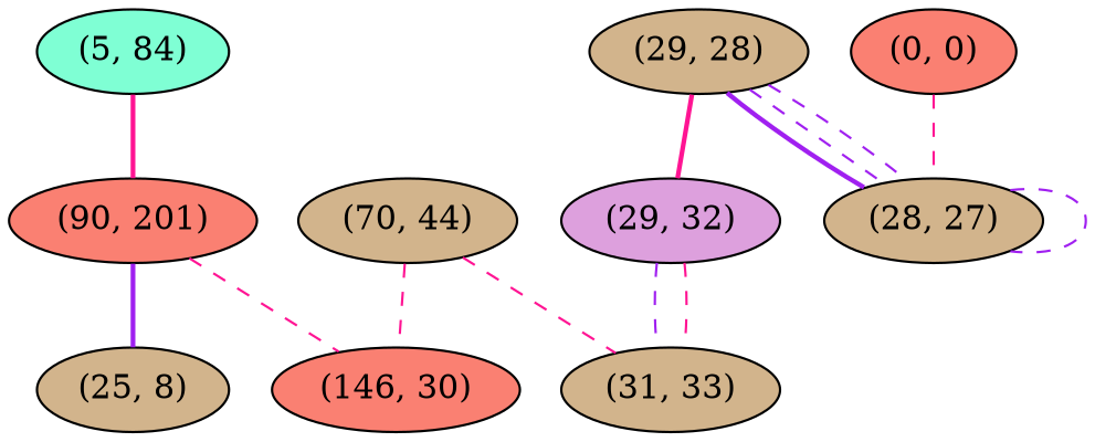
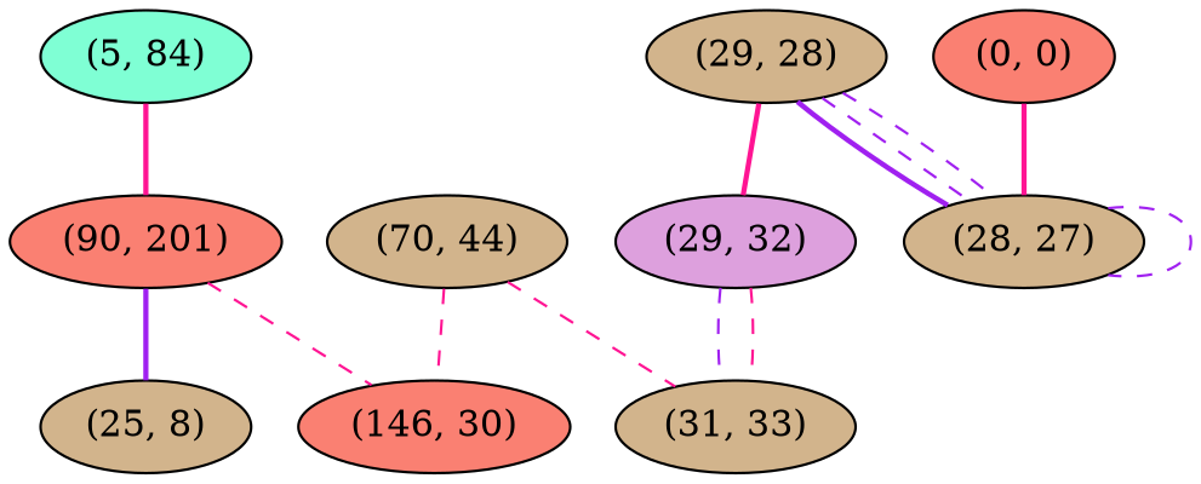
  graph {
    node [fillcolor=tan style=filled]
    edge [color=deeppink style=dashed weight=1]
    "(29, 32)" [fillcolor=plum]
    "(29, 28)"
    "(28, 27)"
    "(31, 33)"
    "(0, 0)" [fillcolor=salmon]
    "(5, 84)" [fillcolor=aquamarine]
    "(90, 201)" [fillcolor=salmon]
    "(25, 8)"
    "(146, 30)" [fillcolor=salmon]
    "(70, 44)"
    "(29, 32)" -- "(31, 33)" [color=purple]
    "(29, 32)" -- "(31, 33)"
    "(29, 28)" -- "(29, 32)" [style=bold]
    "(29, 28)" -- "(28, 27)" [color=purple style=bold]
    "(29, 28)" -- "(28, 27)" [color=purple]
    "(29, 28)" -- "(28, 27)" [color=purple]
    "(28, 27)" -- "(28, 27)" [color=purple weight=2]
-   "(0, 0)" -- "(28, 27)" [weight=4]
+   "(0, 0)" -- "(28, 27)" [style=bold weight=4]
    "(5, 84)" -- "(90, 201)" [style=bold weight=3]
    "(90, 201)" -- "(25, 8)" [color=purple style=bold weight=3]
    "(90, 201)" -- "(146, 30)" [weight=3]
    "(70, 44)" -- "(31, 33)"
    "(70, 44)" -- "(146, 30)"
  }
